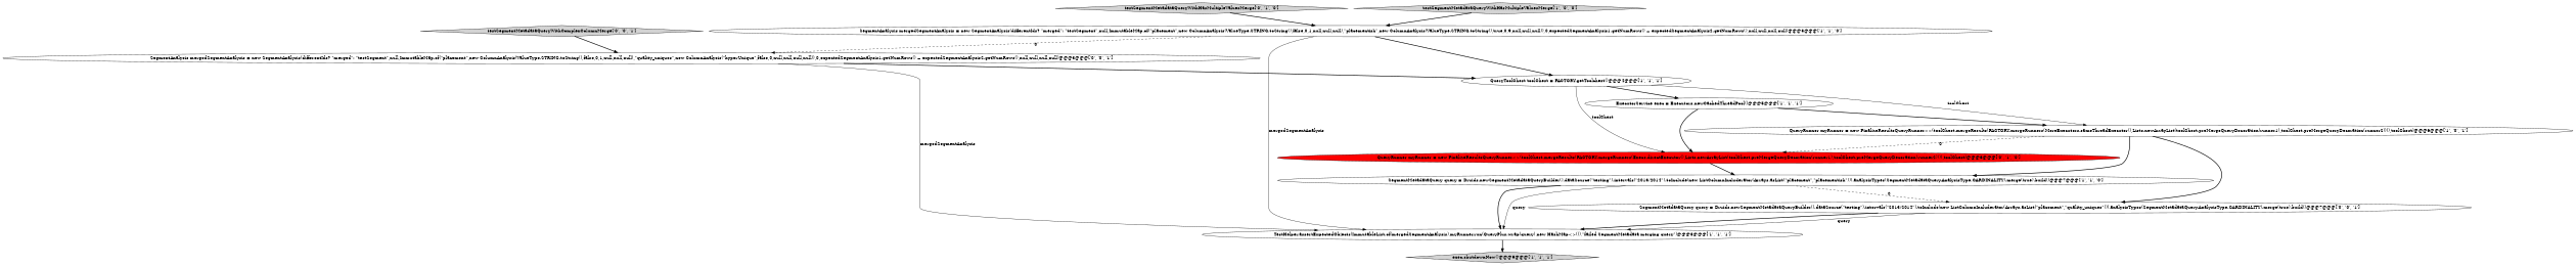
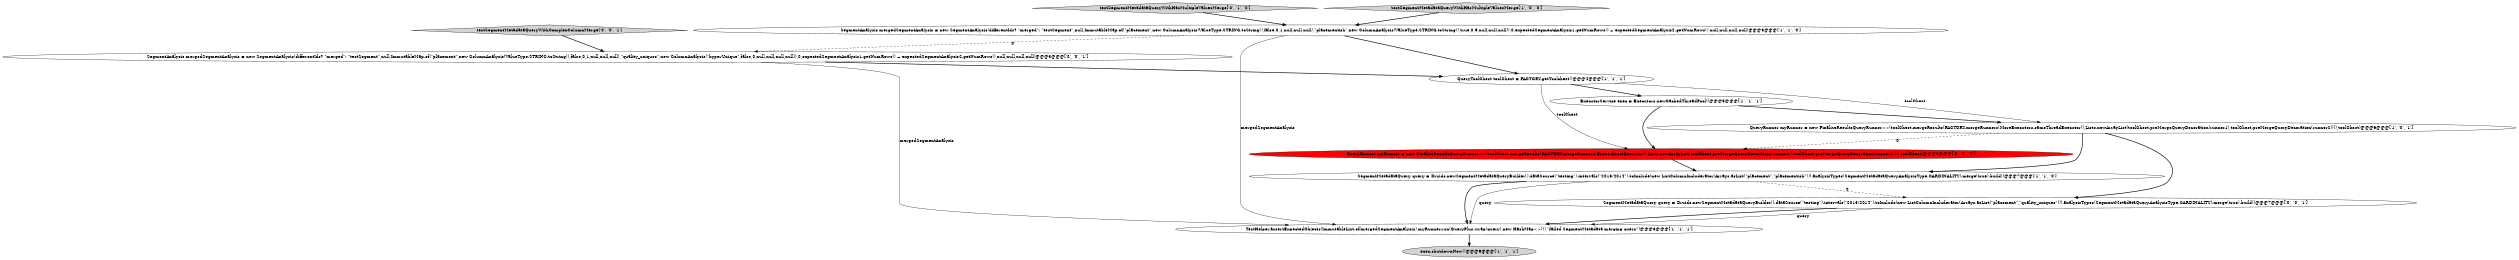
  digraph {
    node [fillcolor=white shape=ellipse style=filled]
    edge [style=bold]
-   n1 [fillcolor=lightgray label="exec.shutdownNow()@@@9@@@['1', '1', '1']" shape=diamond]
+   n1 [fillcolor=lightgray label="exec.shutdownNow()@@@9@@@['1', '1', '1']"]
    n2 [label="SegmentAnalysis mergedSegmentAnalysis = new SegmentAnalysis(differentIds? \"merged\": \"testSegment\",null,ImmutableMap.of(\"placement\",new ColumnAnalysis(ValueType.STRING.toString(),false,0,1,null,null,null),\"quality_uniques\",new ColumnAnalysis(\"hyperUnique\",false,0,null,null,null,null)),0,expectedSegmentAnalysis1.getNumRows() + expectedSegmentAnalysis2.getNumRows(),null,null,null,null)@@@3@@@['0', '0', '1']"]
    n3 [label="TestHelper.assertExpectedObjects(ImmutableList.of(mergedSegmentAnalysis),myRunner.run(QueryPlus.wrap(query),new HashMap<>()),\"failed SegmentMetadata merging query\")@@@8@@@['1', '1', '1']"]
    n4 [label="QueryToolChest toolChest = FACTORY.getToolchest()@@@4@@@['1', '1', '1']"]
    n5 [label="QueryRunner myRunner = new FinalizeResultsQueryRunner<>(toolChest.mergeResults(FACTORY.mergeRunners(MoreExecutors.sameThreadExecutor(),Lists.newArrayList(toolChest.preMergeQueryDecoration(runner1),toolChest.preMergeQueryDecoration(runner2)))),toolChest)@@@6@@@['1', '0', '1']"]
    n6 [fillcolor=red label="QueryRunner myRunner = new FinalizeResultsQueryRunner<>(toolChest.mergeResults(FACTORY.mergeRunners(Execs.directExecutor(),Lists.newArrayList(toolChest.preMergeQueryDecoration(runner1),toolChest.preMergeQueryDecoration(runner2)))),toolChest)@@@6@@@['0', '1', '0']"]
    n7 [label="ExecutorService exec = Executors.newCachedThreadPool()@@@5@@@['1', '1', '1']"]
    n8 [label="SegmentMetadataQuery query = Druids.newSegmentMetadataQueryBuilder().dataSource(\"testing\").intervals(\"2013/2014\").toInclude(new ListColumnIncluderator(Arrays.asList(\"placement\",\"quality_uniques\"))).analysisTypes(SegmentMetadataQuery.AnalysisType.CARDINALITY).merge(true).build()@@@7@@@['0', '0', '1']"]
    n9 [label="SegmentMetadataQuery query = Druids.newSegmentMetadataQueryBuilder().dataSource(\"testing\").intervals(\"2013/2014\").toInclude(new ListColumnIncluderator(Arrays.asList(\"placement\",\"placementish\"))).analysisTypes(SegmentMetadataQuery.AnalysisType.CARDINALITY).merge(true).build()@@@7@@@['1', '1', '0']"]
    n10 [label="SegmentAnalysis mergedSegmentAnalysis = new SegmentAnalysis(differentIds? \"merged\": \"testSegment\",null,ImmutableMap.of(\"placement\",new ColumnAnalysis(ValueType.STRING.toString(),false,0,1,null,null,null),\"placementish\",new ColumnAnalysis(ValueType.STRING.toString(),true,0,9,null,null,null)),0,expectedSegmentAnalysis1.getNumRows() + expectedSegmentAnalysis2.getNumRows(),null,null,null,null)@@@3@@@['1', '1', '0']"]
    n11 [fillcolor=lightgray label="testSegmentMetadataQueryWithHasMultipleValuesMerge['0', '1', '0']" shape=diamond]
    n12 [fillcolor=lightgray label="testSegmentMetadataQueryWithComplexColumnMerge['0', '0', '1']" shape=diamond]
    n13 [fillcolor=lightgray label="testSegmentMetadataQueryWithHasMultipleValuesMerge['1', '0', '0']" shape=diamond]
    n2 -> n3 [label=mergedSegmentAnalysis style=solid]
    n2 -> n4
    n3 -> n1
    n4 -> n5 [label=toolChest style=solid]
    n4 -> n6 [label=toolChest style=solid]
    n4 -> n7
    n5 -> n6 [label=0 style=dashed]
    n5 -> n8
    n5 -> n9
    n6 -> n9
    n7 -> n5
    n7 -> n6
    n8 -> n3 [label=query style=solid]
    n8 -> n3
    n9 -> n3
    n9 -> n3 [label=query style=solid]
    n9 -> n8 [label=0 style=dashed]
    n10 -> n2 [label=0 style=dashed]
    n10 -> n3 [label=mergedSegmentAnalysis style=solid]
    n10 -> n4
    n11 -> n10
    n12 -> n2
    n13 -> n10
  }
